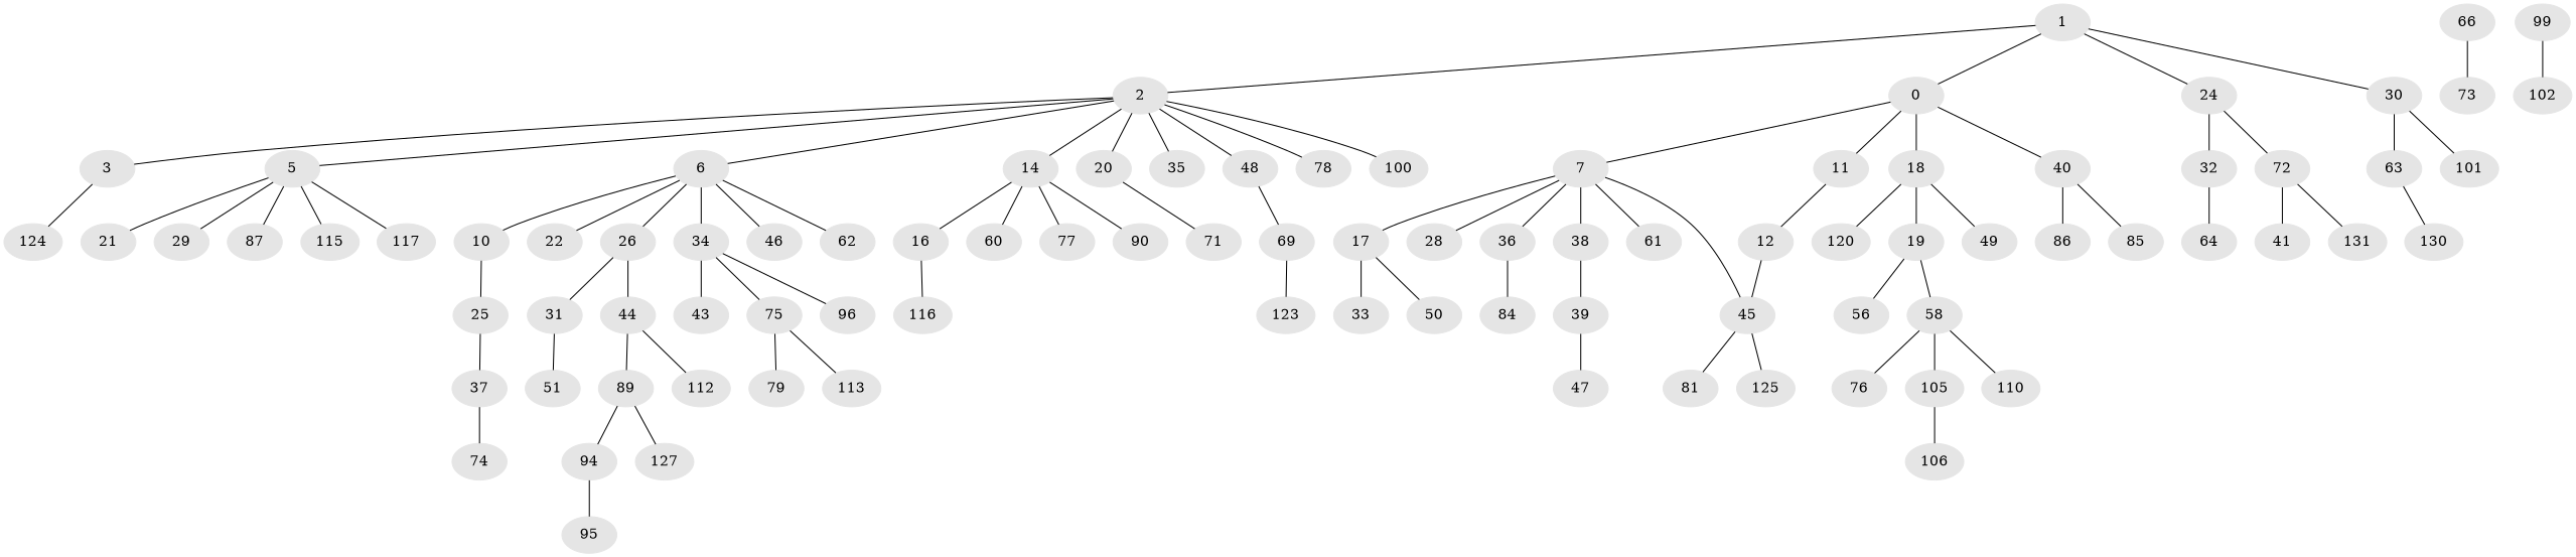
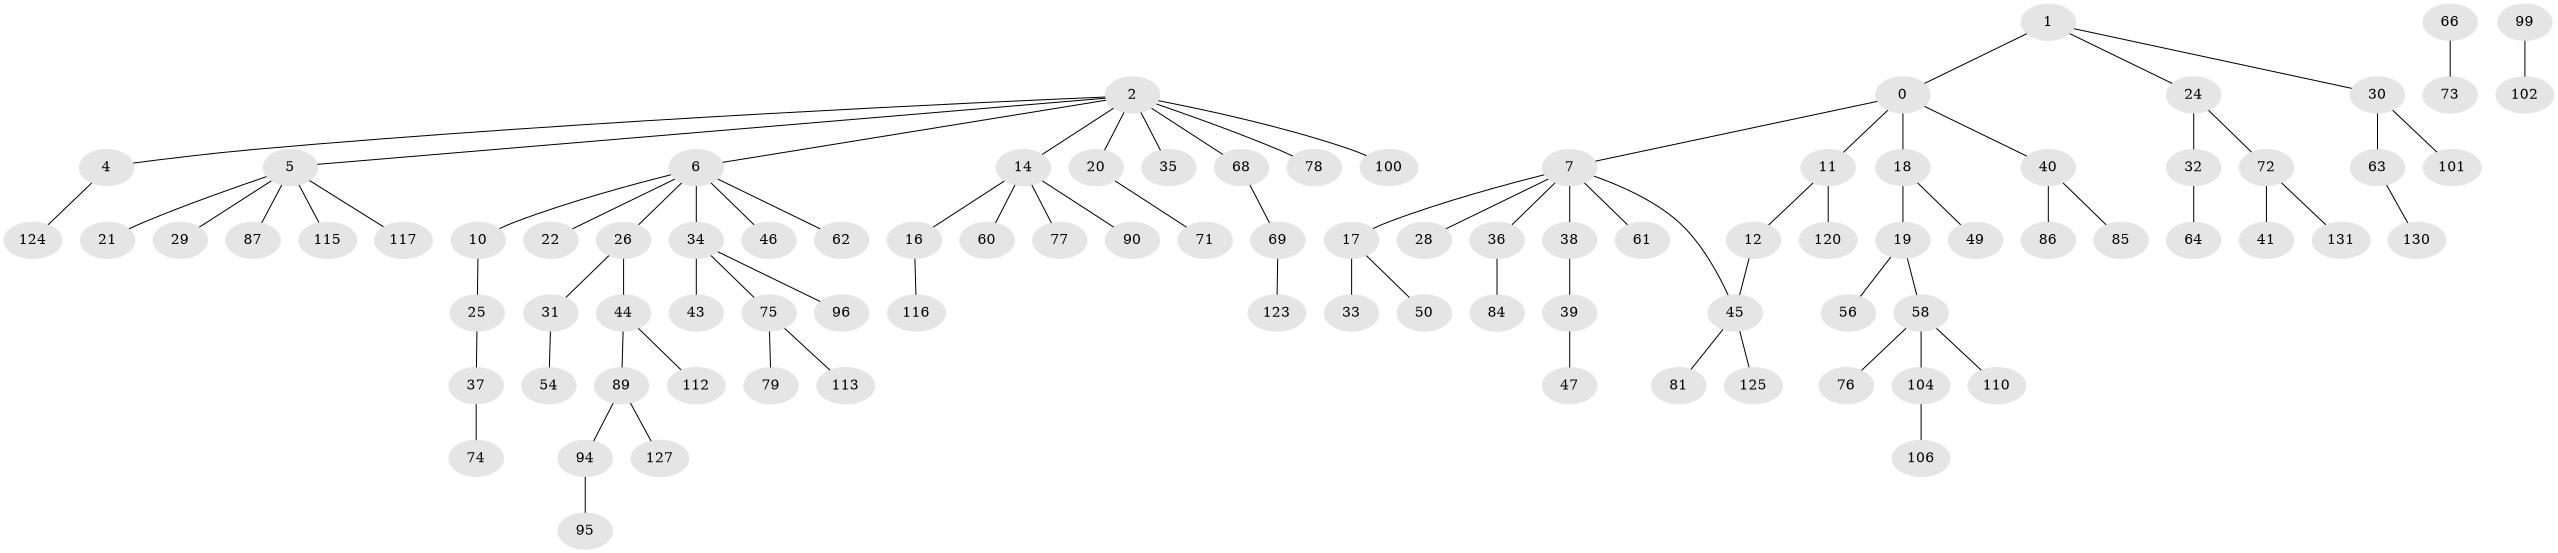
  graph {
    node [color=gray90 style=filled]
    2 [super="+9"]
-   3 [super="+27"]
+   3 [super="+27" label=4]
    5 [super="+68"]
    6 [super="+8"]
    14 [super="+15"]
    20
    35 [super="+129"]
-   48
+   48 [label=68]
    78
    100
    1
    n12 [label=0 super="+67"]
    24 [super="+93"]
    30 [super="+42"]
    7 [super="+13"]
    11 [super="+83"]
    18
    40
    32 [super="+52"]
    72 [super="+114"]
    63
    101 [super="+126"]
    124
    21 [super="+92"]
    29 [super="+82"]
    87 [super="+97"]
    115 [super="+132"]
    117
    10
    22
    26
    34 [super="+128"]
    46 [super="+88"]
    62
    16 [super="+65"]
    60
    77
    90
    71
    69 [super="+98"]
    17
    28
    36
    38
    61
    45 [super="+55"]
    12
    120
    19 [super="+23"]
    49 [super="+59"]
    86 [super="+118"]
    85 [super="+104"]
    25
    31 [super="+135"]
    44 [super="+57"]
    43 [super="+54"]
    75 [super="+122"]
    96 [super="+134"]
    33
    50
    84 [super="+107"]
    39 [super="+41"]
    73 [super="+119"]
    66
    37 [super="+53"]
    81
    125
    116
    56
    58 [super="+70"]
    76 [super="+121"]
-   105 [super="+111"]
+   105 [super="+111" label=104]
    110
    64 [super="+80"]
    n75 [label=41]
    131
    74
-   51
+   51 [label=54]
    89 [super="+109"]
    112
    130
    79
    113
    47 [super="+133"]
    94 [super="+103"]
    127
    99
    102
    123
    106
    95 [super="+108"]
    2 -- 3
    2 -- 5
    2 -- 6
    2 -- 14
    2 -- 20
    2 -- 35
    2 -- 48
    2 -- 78
    2 -- 100
    3 -- 124
    5 -- 21
    5 -- 29
    5 -- 87
    5 -- 115
    5 -- 117
    6 -- 10
    6 -- 22
    6 -- 26
    6 -- 34
    6 -- 46
    6 -- 62
    14 -- 16
    14 -- 60
    14 -- 77
    14 -- 90
    20 -- 71
    48 -- 69
-   1 -- 2
    1 -- n12
    1 -- 24
    1 -- 30
    n12 -- 7
    n12 -- 11
    n12 -- 18
    n12 -- 40
    24 -- 32
    24 -- 72
    30 -- 63
    30 -- 101
    7 -- 17
    7 -- 28
    7 -- 36
    7 -- 38
    7 -- 61
    7 -- 45
    11 -- 12
-   18 -- 120
+   11 -- 120
    18 -- 19
    18 -- 49
    40 -- 86
    40 -- 85
    32 -- 64
    72 -- n75
    72 -- 131
    63 -- 130
    10 -- 25
    26 -- 31
    26 -- 44
    34 -- 43
    34 -- 75
    34 -- 96
    16 -- 116
    69 -- 123
    17 -- 33
    17 -- 50
    36 -- 84
    38 -- 39
    45 -- 81
    45 -- 125
    12 -- 45
    19 -- 56
    19 -- 58
    25 -- 37
    31 -- 51
    44 -- 89
    44 -- 112
    75 -- 79
    75 -- 113
    39 -- 47
    66 -- 73
    37 -- 74
    58 -- 76
    58 -- 105
    58 -- 110
    105 -- 106
    89 -- 94
    89 -- 127
    94 -- 95
    99 -- 102
  }
